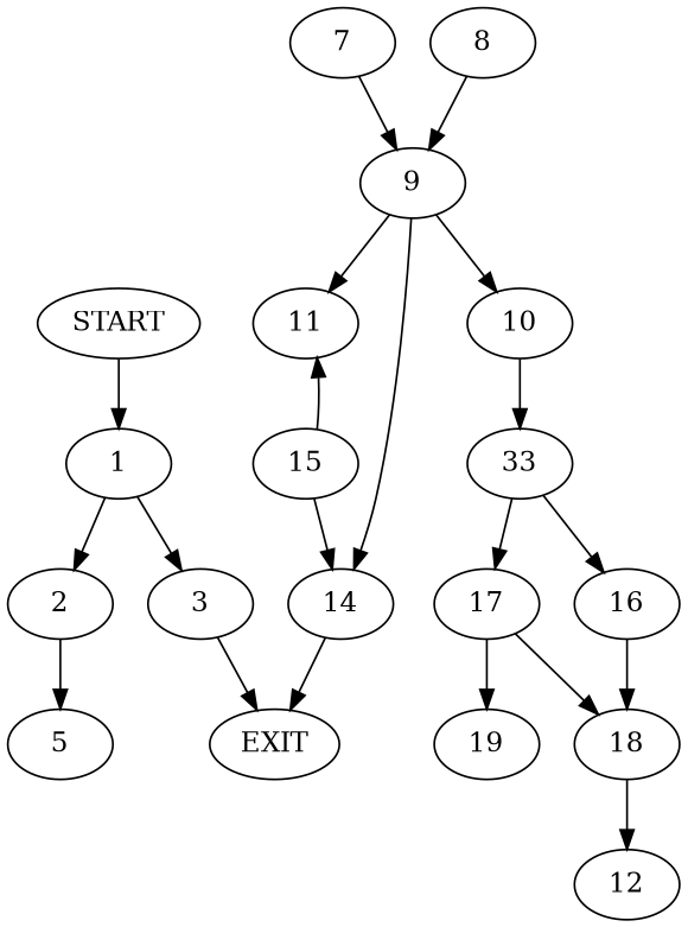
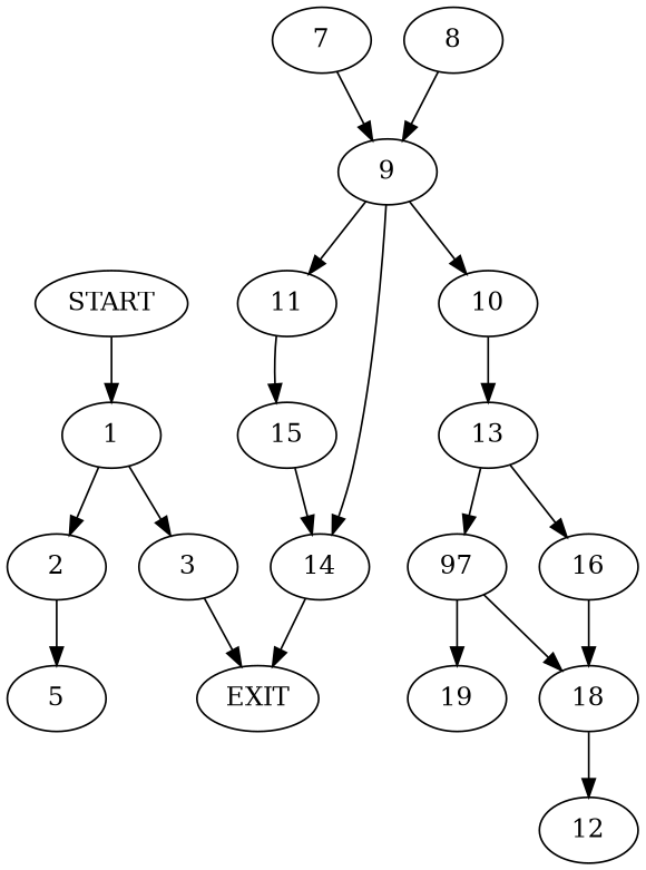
  digraph {
    n1 [label=START]
    1
    2
    3
    n5 [label=EXIT]
    5
    7
    9
    8
    10
    11
    14
-   13 [label=33]
+   13
    15
    16
-   17
+   17 [label=97]
    18
    19
    12
    n1 -> 1
    1 -> 2
    1 -> 3
    2 -> 5
    3 -> n5
    7 -> 9
    9 -> 10
    9 -> 11
    9 -> 14
    8 -> 9
    10 -> 13
-   15 -> 11
+   11 -> 15
    14 -> n5
    13 -> 16
    13 -> 17
    15 -> 14
    16 -> 18
    17 -> 18
    17 -> 19
    18 -> 12
  }
